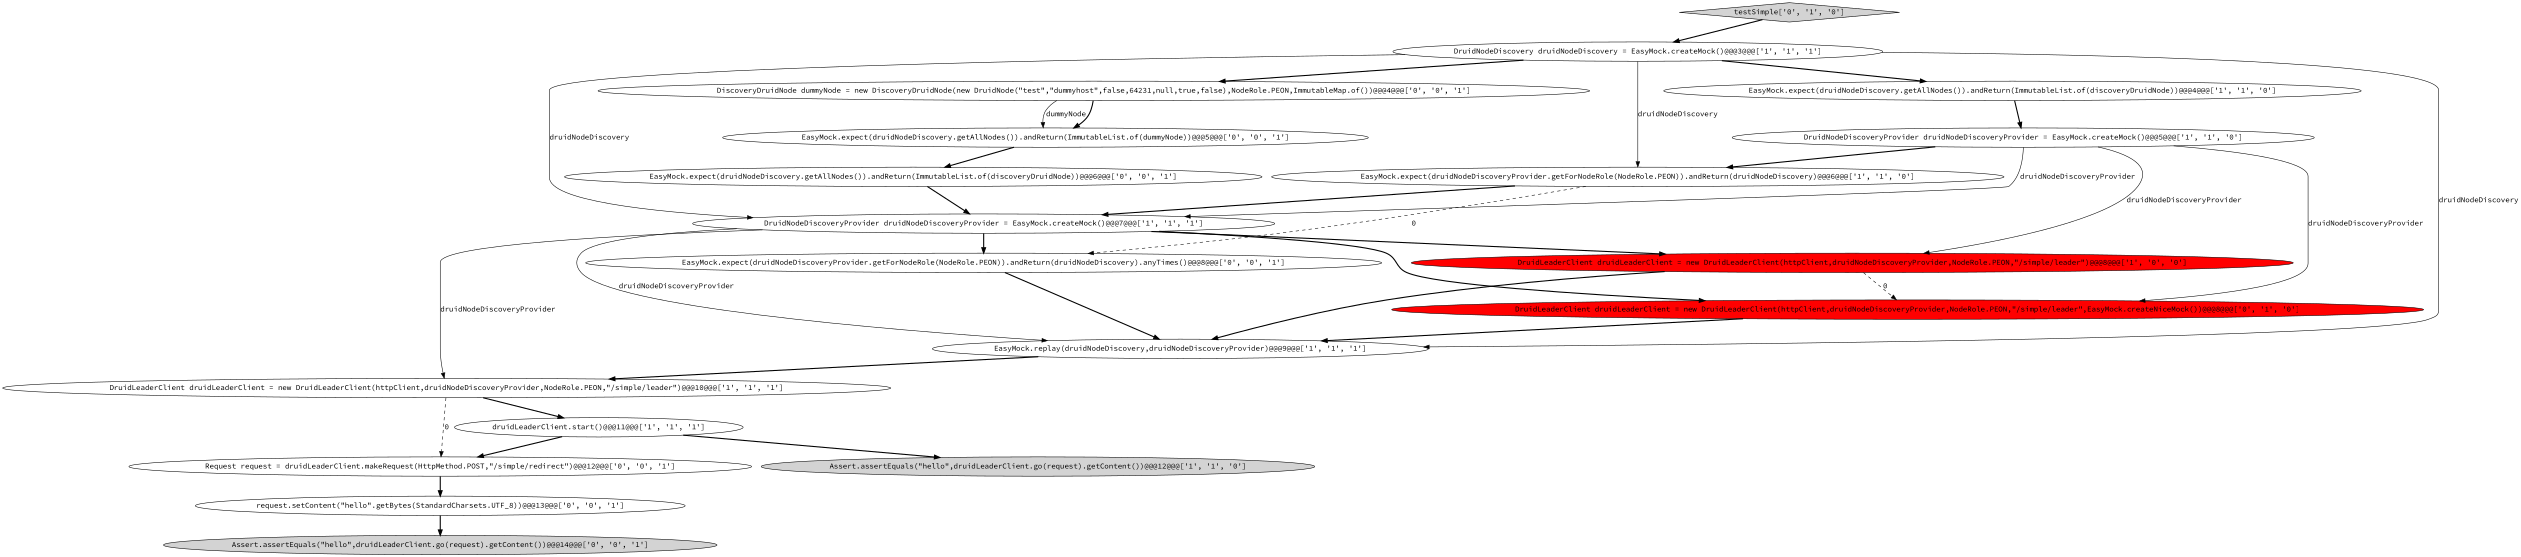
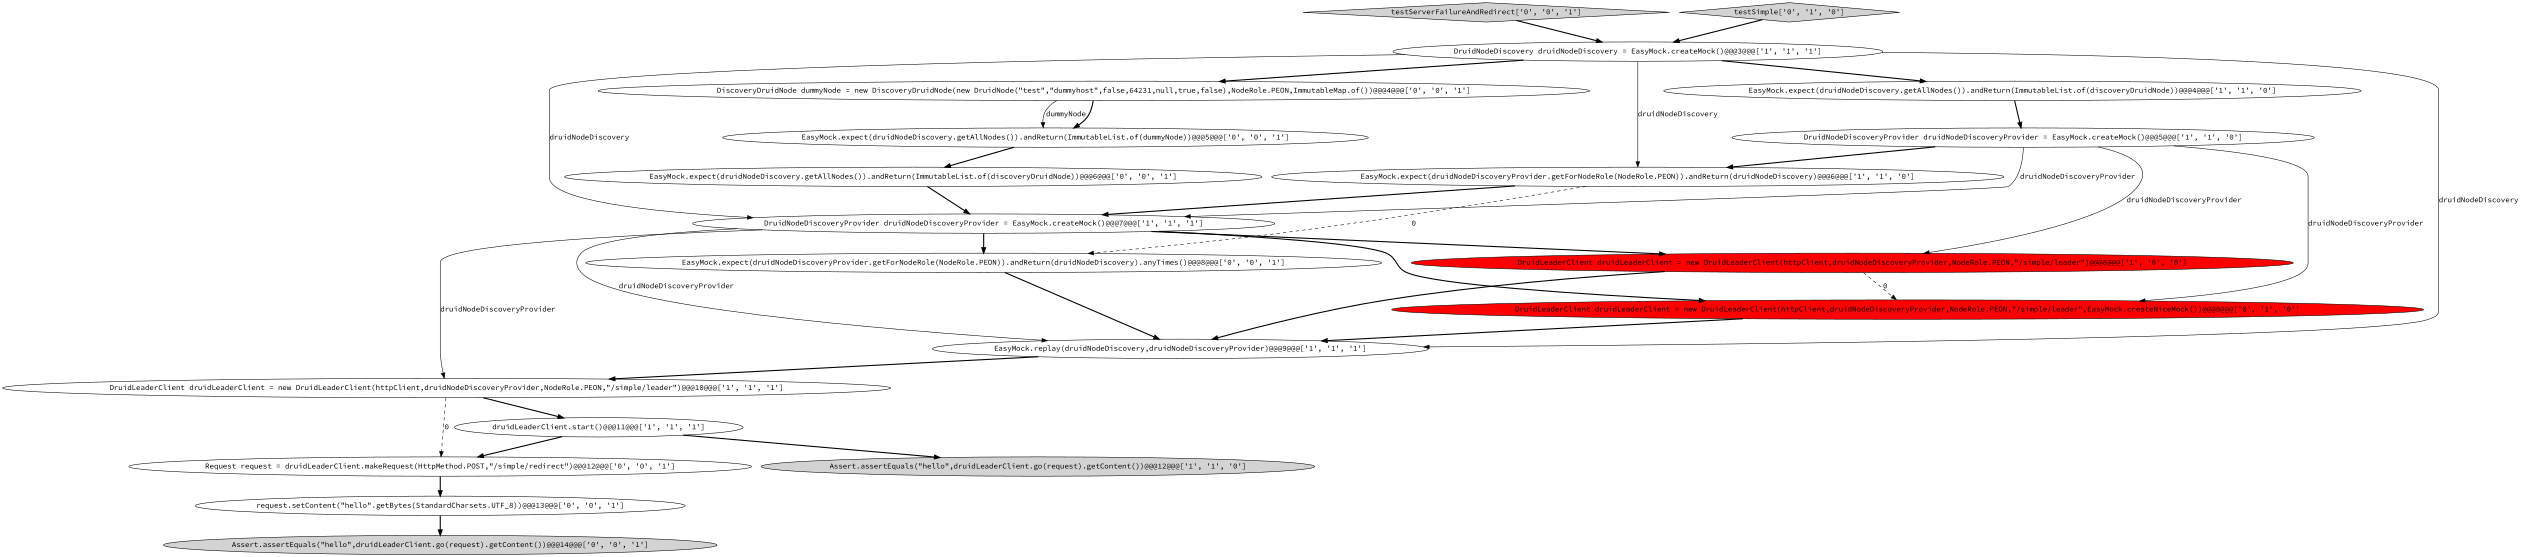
  digraph {
    fontname="Source Code Pro"
    node [fillcolor=white fontname="Source Code Pro" shape=ellipse style=filled]
    edge [fontname="Source Code Pro" style=bold]
    n1 [label="EasyMock.replay(druidNodeDiscovery,druidNodeDiscoveryProvider)@@@9@@@['1', '1', '1']"]
    n2 [label="DruidLeaderClient druidLeaderClient = new DruidLeaderClient(httpClient,druidNodeDiscoveryProvider,NodeRole.PEON,\"/simple/leader\")@@@10@@@['1', '1', '1']"]
    n3 [label="Request request = druidLeaderClient.makeRequest(HttpMethod.POST,\"/simple/redirect\")@@@12@@@['0', '0', '1']"]
    n4 [label="druidLeaderClient.start()@@@11@@@['1', '1', '1']"]
    n5 [fillcolor=red label="DruidLeaderClient druidLeaderClient = new DruidLeaderClient(httpClient,druidNodeDiscoveryProvider,NodeRole.PEON,\"/simple/leader\")@@@8@@@['1', '0', '0']"]
    n6 [fillcolor=red label="DruidLeaderClient druidLeaderClient = new DruidLeaderClient(httpClient,druidNodeDiscoveryProvider,NodeRole.PEON,\"/simple/leader\",EasyMock.createNiceMock())@@@8@@@['0', '1', '0']"]
    n7 [label="EasyMock.expect(druidNodeDiscovery.getAllNodes()).andReturn(ImmutableList.of(dummyNode))@@@5@@@['0', '0', '1']"]
    n8 [label="EasyMock.expect(druidNodeDiscovery.getAllNodes()).andReturn(ImmutableList.of(discoveryDruidNode))@@@6@@@['0', '0', '1']"]
    n9 [label="DruidNodeDiscoveryProvider druidNodeDiscoveryProvider = EasyMock.createMock()@@@7@@@['1', '1', '1']"]
    n10 [label="EasyMock.expect(druidNodeDiscoveryProvider.getForNodeRole(NodeRole.PEON)).andReturn(druidNodeDiscovery)@@@6@@@['1', '1', '0']"]
    n11 [label="EasyMock.expect(druidNodeDiscoveryProvider.getForNodeRole(NodeRole.PEON)).andReturn(druidNodeDiscovery).anyTimes()@@@8@@@['0', '0', '1']"]
    n12 [label="DiscoveryDruidNode dummyNode = new DiscoveryDruidNode(new DruidNode(\"test\",\"dummyhost\",false,64231,null,true,false),NodeRole.PEON,ImmutableMap.of())@@@4@@@['0', '0', '1']"]
    n13 [label="request.setContent(\"hello\".getBytes(StandardCharsets.UTF_8))@@@13@@@['0', '0', '1']"]
    n14 [fillcolor=lightgray label="Assert.assertEquals(\"hello\",druidLeaderClient.go(request).getContent())@@@12@@@['1', '1', '0']"]
+   n15 [fillcolor=lightgray label="testServerFailureAndRedirect['0', '0', '1']" shape=diamond]
    n16 [label="DruidNodeDiscovery druidNodeDiscovery = EasyMock.createMock()@@@3@@@['1', '1', '1']"]
    n17 [label="EasyMock.expect(druidNodeDiscovery.getAllNodes()).andReturn(ImmutableList.of(discoveryDruidNode))@@@4@@@['1', '1', '0']"]
    n18 [fillcolor=lightgray label="Assert.assertEquals(\"hello\",druidLeaderClient.go(request).getContent())@@@14@@@['0', '0', '1']"]
    n19 [label="DruidNodeDiscoveryProvider druidNodeDiscoveryProvider = EasyMock.createMock()@@@5@@@['1', '1', '0']"]
    n20 [fillcolor=lightgray label="testSimple['0', '1', '0']" shape=diamond]
    n1 -> n2
    n2 -> n3 [label=0 style=dashed]
    n2 -> n4
    n3 -> n13
    n4 -> n3
    n4 -> n14
    n5 -> n1
    n5 -> n6 [label=0 style=dashed]
    n6 -> n1
    n7 -> n8
    n8 -> n9
    n9 -> n1 [label=druidNodeDiscoveryProvider style=solid]
    n9 -> n2 [label=druidNodeDiscoveryProvider style=solid]
    n9 -> n5
    n9 -> n6
    n9 -> n11
    n10 -> n9
    n10 -> n11 [label=0 style=dashed]
    n11 -> n1
    n12 -> n7 [label=dummyNode style=solid]
    n12 -> n7
    n13 -> n18
+   n15 -> n16
    n16 -> n1 [label=druidNodeDiscovery style=solid]
    n16 -> n9 [label=druidNodeDiscovery style=solid]
    n16 -> n10 [label=druidNodeDiscovery style=solid]
    n16 -> n12
    n16 -> n17
    n17 -> n19
    n19 -> n5 [label=druidNodeDiscoveryProvider style=solid]
    n19 -> n6 [label=druidNodeDiscoveryProvider style=solid]
    n19 -> n9 [label=druidNodeDiscoveryProvider style=solid]
    n19 -> n10
    n20 -> n16
  }
